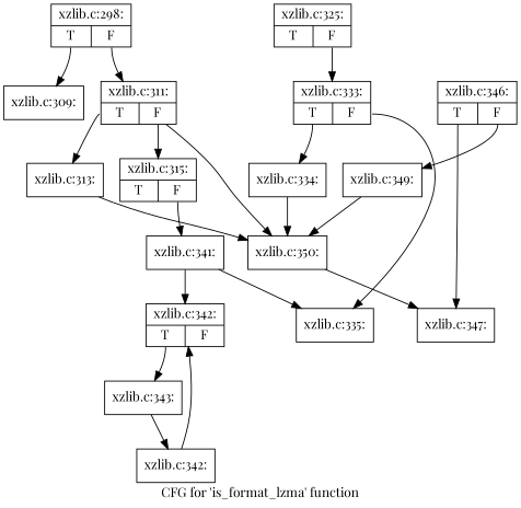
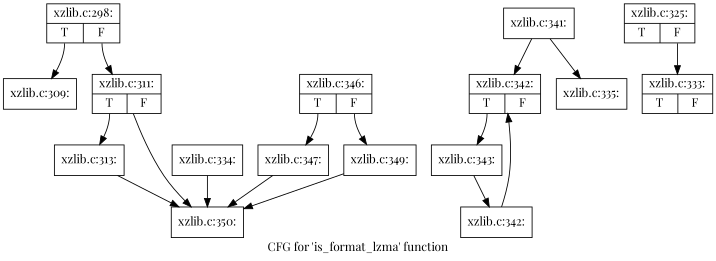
  digraph {
    fontname="Playfair Display"
    label="CFG for 'is_format_lzma' function"
    node [fontname="Playfair Display" shape=record]
    edge [fontname="Playfair Display"]
    n1 [label="{xzlib.c:298:|{<s0>T|<s1>F}}"]
    n2 [label="{xzlib.c:309:}"]
    n3 [label="{xzlib.c:311:|{<s0>T|<s1>F}}"]
    n4 [label="{xzlib.c:350:}"]
    n5 [label="{xzlib.c:313:}"]
-   n6 [label="{xzlib.c:315:|{<s0>T|<s1>F}}"]
    n7 [label="{xzlib.c:341:}"]
    n8 [label="{xzlib.c:325:|{<s0>T|<s1>F}}"]
    n9 [label="{xzlib.c:333:|{<s0>T|<s1>F}}"]
    n10 [label="{xzlib.c:342:|{<s0>T|<s1>F}}"]
    n11 [label="{xzlib.c:335:}"]
    n12 [label="{xzlib.c:334:}"]
    n13 [label="{xzlib.c:343:}"]
    n14 [label="{xzlib.c:342:}"]
    n15 [label="{xzlib.c:346:|{<s0>T|<s1>F}}"]
    n16 [label="{xzlib.c:349:}"]
    n17 [label="{xzlib.c:347:}"]
    n1 -> n2 [tailport=s0]
    n1 -> n3 [tailport=s1]
    n3 -> n4
    n3 -> n5 [tailport=s0]
-   n3 -> n6 [tailport=s1]
    n5 -> n4
-   n6 -> n7 [tailport=s1]
    n7 -> n10
    n7 -> n11
    n8 -> n9 [tailport=s1]
-   n9 -> n11 [tailport=s1]
-   n9 -> n12 [tailport=s0]
    n10 -> n13 [tailport=s0]
    n12 -> n4
    n13 -> n14
    n14 -> n10
    n15 -> n16 [tailport=s1]
    n15 -> n17 [tailport=s0]
    n16 -> n4
-   n4 -> n17
+   n17 -> n4
  }
